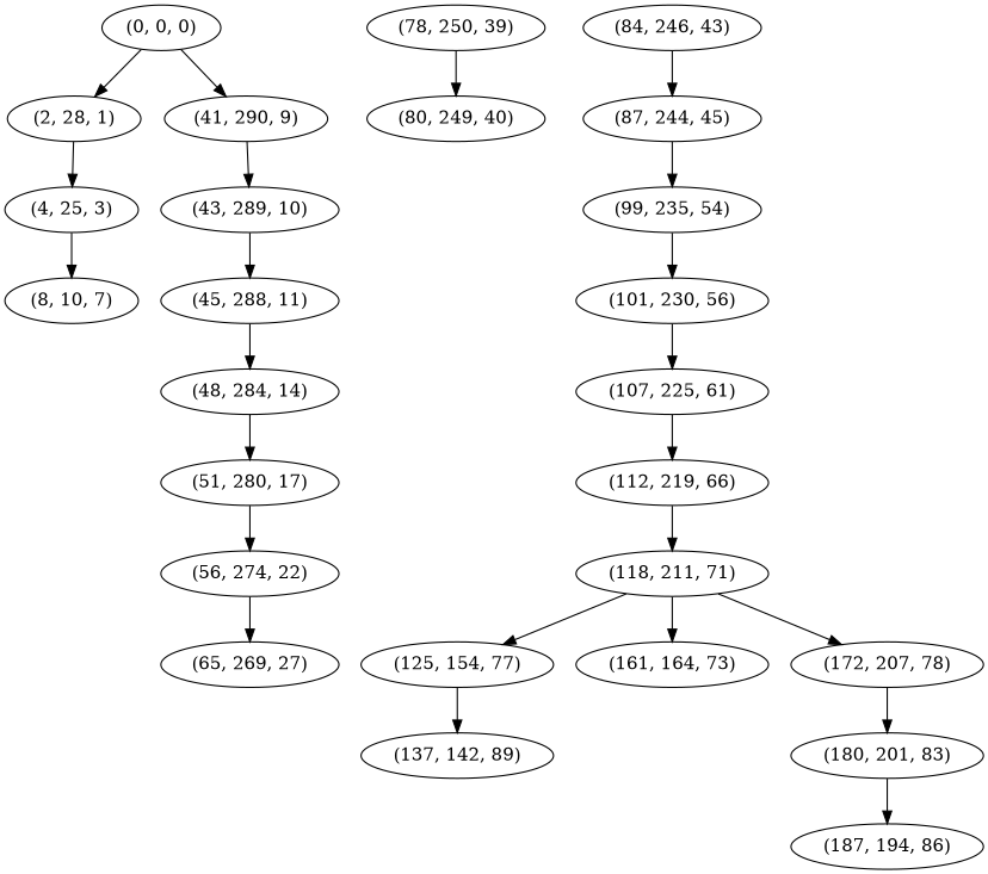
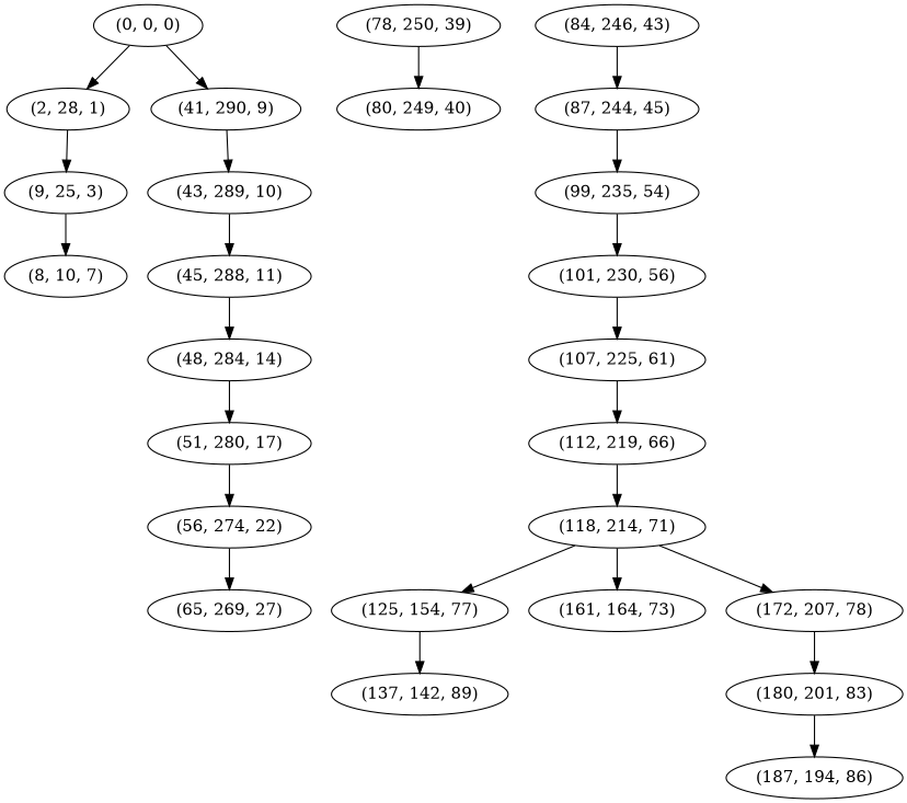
  digraph {
    "(0, 0, 0)"
    "(2, 28, 1)"
    "(41, 290, 9)"
-   "(4, 25, 3)"
+   "(4, 25, 3)" [label="(9, 25, 3)"]
    "(43, 289, 10)"
    "(8, 10, 7)"
    "(45, 288, 11)"
    "(48, 284, 14)"
    "(51, 280, 17)"
    "(56, 274, 22)"
    "(65, 269, 27)"
    "(78, 250, 39)"
    "(80, 249, 40)"
    "(84, 246, 43)"
    "(87, 244, 45)"
    "(99, 235, 54)"
    "(101, 230, 56)"
    "(107, 225, 61)"
    "(112, 219, 66)"
-   "(118, 214, 71)" [label="(118, 211, 71)"]
+   "(118, 214, 71)"
    n21 [label="(125, 154, 77)"]
    "(161, 164, 73)"
    "(172, 207, 78)"
    "(137, 142, 89)"
    "(180, 201, 83)"
    "(187, 194, 86)"
    "(0, 0, 0)" -> "(2, 28, 1)"
    "(0, 0, 0)" -> "(41, 290, 9)"
    "(2, 28, 1)" -> "(4, 25, 3)"
    "(41, 290, 9)" -> "(43, 289, 10)"
    "(4, 25, 3)" -> "(8, 10, 7)"
    "(43, 289, 10)" -> "(45, 288, 11)"
    "(45, 288, 11)" -> "(48, 284, 14)"
    "(48, 284, 14)" -> "(51, 280, 17)"
    "(51, 280, 17)" -> "(56, 274, 22)"
    "(56, 274, 22)" -> "(65, 269, 27)"
    "(78, 250, 39)" -> "(80, 249, 40)"
    "(84, 246, 43)" -> "(87, 244, 45)"
    "(87, 244, 45)" -> "(99, 235, 54)"
    "(99, 235, 54)" -> "(101, 230, 56)"
    "(101, 230, 56)" -> "(107, 225, 61)"
    "(107, 225, 61)" -> "(112, 219, 66)"
    "(112, 219, 66)" -> "(118, 214, 71)"
    "(118, 214, 71)" -> n21
    "(118, 214, 71)" -> "(161, 164, 73)"
    "(118, 214, 71)" -> "(172, 207, 78)"
    n21 -> "(137, 142, 89)"
    "(172, 207, 78)" -> "(180, 201, 83)"
    "(180, 201, 83)" -> "(187, 194, 86)"
  }
